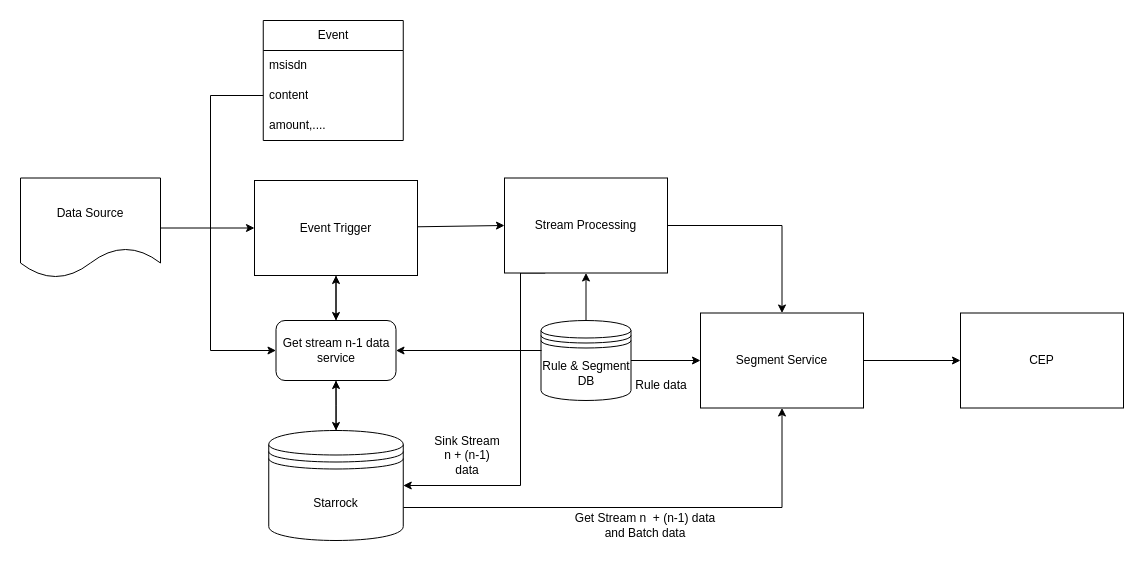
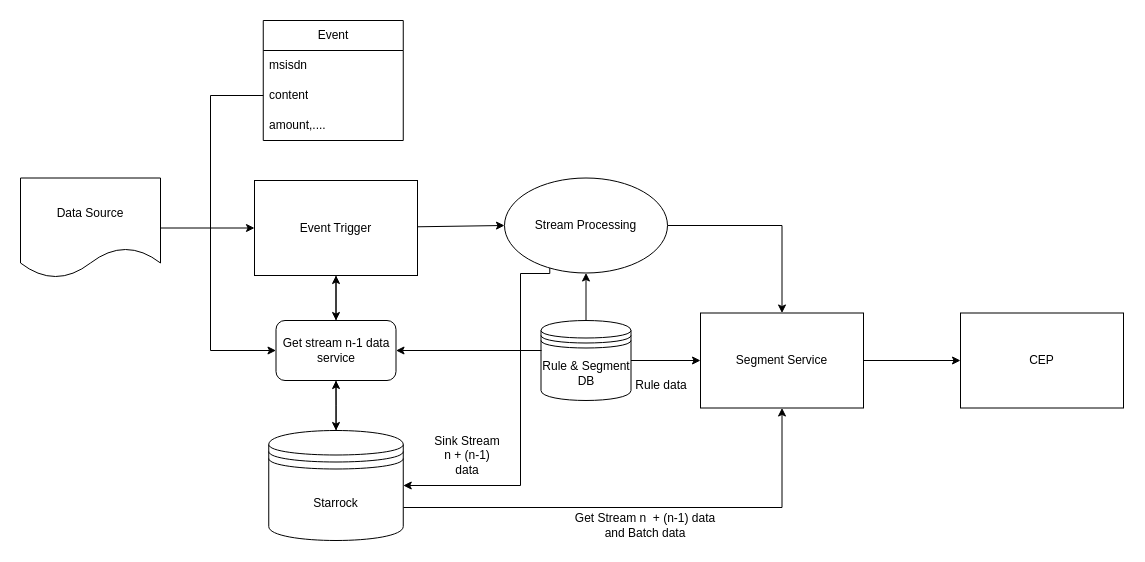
  <mxCell id="0" />
  <mxCell id="1" parent="0" />
  <mxCell id="2" style="edgeStyle=orthogonalEdgeStyle;rounded=0;orthogonalLoop=1;jettySize=auto;html=1;entryX=0.5;entryY=1;entryDx=0;entryDy=0;" parent="1" source="4" target="12" edge="1"><mxGeometry relative="1" as="geometry" /></mxCell>
  <mxCell id="3" style="edgeStyle=orthogonalEdgeStyle;rounded=0;orthogonalLoop=1;jettySize=auto;html=1;exitX=1;exitY=0.7;exitDx=0;exitDy=0;entryX=0.5;entryY=1;entryDx=0;entryDy=0;" parent="1" source="4" target="27" edge="1"><mxGeometry relative="1" as="geometry" /></mxCell>
  <mxCell id="4" value="Starrock" style="shape=datastore;whiteSpace=wrap;html=1;" parent="1" vertex="1"><mxGeometry x="268.25" y="430" width="134.5" height="110" as="geometry" /></mxCell>
  <mxCell id="5" style="edgeStyle=orthogonalEdgeStyle;rounded=0;orthogonalLoop=1;jettySize=auto;html=1;entryX=0;entryY=0.5;entryDx=0;entryDy=0;" parent="1" source="6" target="9" edge="1"><mxGeometry relative="1" as="geometry" /></mxCell>
  <mxCell id="6" value="Data Source" style="shape=document;whiteSpace=wrap;html=1;boundedLbl=1;" parent="1" vertex="1"><mxGeometry x="20" y="177.5" width="140" height="100" as="geometry" /></mxCell>
  <mxCell id="7" style="edgeStyle=orthogonalEdgeStyle;rounded=0;orthogonalLoop=1;jettySize=auto;html=1;" parent="1" source="9" target="12" edge="1"><mxGeometry relative="1" as="geometry" /></mxCell>
  <mxCell id="8" style="rounded=0;orthogonalLoop=1;jettySize=auto;html=1;entryX=0;entryY=0.5;entryDx=0;entryDy=0;" parent="1" source="9" target="24" edge="1"><mxGeometry relative="1" as="geometry" /></mxCell>
  <mxCell id="9" value="Event Trigger" style="rounded=0;whiteSpace=wrap;html=1;" parent="1" vertex="1"><mxGeometry x="254" y="180" width="163" height="95" as="geometry" /></mxCell>
  <mxCell id="10" style="edgeStyle=orthogonalEdgeStyle;rounded=0;orthogonalLoop=1;jettySize=auto;html=1;entryX=0.5;entryY=0;entryDx=0;entryDy=0;" parent="1" source="12" target="4" edge="1"><mxGeometry relative="1" as="geometry" /></mxCell>
  <mxCell id="11" style="edgeStyle=orthogonalEdgeStyle;rounded=0;orthogonalLoop=1;jettySize=auto;html=1;entryX=0.5;entryY=1;entryDx=0;entryDy=0;" parent="1" source="12" target="9" edge="1"><mxGeometry relative="1" as="geometry" /></mxCell>
  <mxCell id="12" value="Get stream n-1 data service" style="rounded=1;whiteSpace=wrap;html=1;" parent="1" vertex="1"><mxGeometry x="275.5" y="320" width="120" height="60" as="geometry" /></mxCell>
  <mxCell id="13" style="rounded=0;orthogonalLoop=1;jettySize=auto;html=1;entryX=0;entryY=0.5;entryDx=0;entryDy=0;exitX=0;exitY=0.5;exitDx=0;exitDy=0;edgeStyle=orthogonalEdgeStyle;" parent="1" source="16" target="12" edge="1"><mxGeometry relative="1" as="geometry"><Array as="points"><mxPoint x="210" y="95" /><mxPoint x="210" y="350" /></Array></mxGeometry></mxCell>
  <mxCell id="14" value="Event" style="swimlane;fontStyle=0;childLayout=stackLayout;horizontal=1;startSize=30;horizontalStack=0;resizeParent=1;resizeParentMax=0;resizeLast=0;collapsible=1;marginBottom=0;whiteSpace=wrap;html=1;" parent="1" vertex="1"><mxGeometry x="262.75" width="140" height="120" as="geometry" y="20" /></mxCell>
  <mxCell id="15" value="msisdn" style="text;strokeColor=none;fillColor=none;align=left;verticalAlign=middle;spacingLeft=4;spacingRight=4;overflow=hidden;points=[[0,0.5],[1,0.5]];portConstraint=eastwest;rotatable=0;whiteSpace=wrap;html=1;" parent="14" vertex="1"><mxGeometry y="30" width="140" height="30" as="geometry" /></mxCell>
  <mxCell id="16" value="content" style="text;strokeColor=none;fillColor=none;align=left;verticalAlign=middle;spacingLeft=4;spacingRight=4;overflow=hidden;points=[[0,0.5],[1,0.5]];portConstraint=eastwest;rotatable=0;whiteSpace=wrap;html=1;" parent="14" vertex="1"><mxGeometry y="60" width="140" height="30" as="geometry" /></mxCell>
  <mxCell id="17" value="amount,...." style="text;strokeColor=none;fillColor=none;align=left;verticalAlign=middle;spacingLeft=4;spacingRight=4;overflow=hidden;points=[[0,0.5],[1,0.5]];portConstraint=eastwest;rotatable=0;whiteSpace=wrap;html=1;" parent="14" vertex="1"><mxGeometry y="90" width="140" height="30" as="geometry" /></mxCell>
  <mxCell id="18" style="edgeStyle=orthogonalEdgeStyle;rounded=0;orthogonalLoop=1;jettySize=auto;html=1;entryX=0;entryY=0.5;entryDx=0;entryDy=0;" parent="1" source="20" target="27" edge="1"><mxGeometry relative="1" as="geometry" /></mxCell>
  <mxCell id="19" style="edgeStyle=orthogonalEdgeStyle;rounded=0;orthogonalLoop=1;jettySize=auto;html=1;entryX=0.5;entryY=1;entryDx=0;entryDy=0;" parent="1" source="20" target="24" edge="1"><mxGeometry relative="1" as="geometry" /></mxCell>
  <mxCell id="20" value="Rule &amp;amp; Segment DB" style="shape=datastore;whiteSpace=wrap;html=1;" parent="1" vertex="1"><mxGeometry x="540.5" y="320" width="90" height="80" as="geometry" /></mxCell>
  <mxCell id="21" style="rounded=0;orthogonalLoop=1;jettySize=auto;html=1;" parent="1" target="12" edge="1"><mxGeometry relative="1" as="geometry"><mxPoint x="541" y="350" as="sourcePoint" /></mxGeometry></mxCell>
  <mxCell id="22" style="edgeStyle=orthogonalEdgeStyle;rounded=0;orthogonalLoop=1;jettySize=auto;html=1;entryX=1;entryY=0.5;entryDx=0;entryDy=0;exitX=0.25;exitY=1;exitDx=0;exitDy=0;" parent="1" source="24" target="4" edge="1"><mxGeometry relative="1" as="geometry"><Array as="points"><mxPoint x="520" y="273" /><mxPoint x="520" y="485" /></Array></mxGeometry></mxCell>
  <mxCell id="23" style="edgeStyle=orthogonalEdgeStyle;rounded=0;orthogonalLoop=1;jettySize=auto;html=1;" parent="1" source="24" target="27" edge="1"><mxGeometry relative="1" as="geometry" /></mxCell>
- <mxCell id="24" value="Stream Processing" style="rounded=0;whiteSpace=wrap;html=1;" parent="1" vertex="1"><mxGeometry x="504" y="177.5" width="163" height="95" as="geometry" /></mxCell>
+ <mxCell id="24" value="Stream Processing" style="ellipse;whiteSpace=wrap;html=1;" parent="1" vertex="1"><mxGeometry x="504" y="177.5" width="163" height="95" as="geometry" /></mxCell>
  <mxCell id="25" value="Sink Stream n + (n-1) data" style="text;html=1;align=center;verticalAlign=middle;whiteSpace=wrap;rounded=0;" parent="1" vertex="1"><mxGeometry x="430" y="440" width="74" height="30" as="geometry" /></mxCell>
  <mxCell id="26" style="edgeStyle=orthogonalEdgeStyle;rounded=0;orthogonalLoop=1;jettySize=auto;html=1;" parent="1" source="27" target="30" edge="1"><mxGeometry relative="1" as="geometry" /></mxCell>
  <mxCell id="27" value="Segment Service" style="rounded=0;whiteSpace=wrap;html=1;" parent="1" vertex="1"><mxGeometry x="700" y="312.5" width="163" height="95" as="geometry" /></mxCell>
  <mxCell id="28" value="Get Stream n&amp;nbsp; + (n-1) data and Batch data" style="text;html=1;align=center;verticalAlign=middle;whiteSpace=wrap;rounded=0;" parent="1" vertex="1"><mxGeometry x="570" y="510" width="150" height="30" as="geometry" /></mxCell>
  <mxCell id="29" value="Rule data" style="text;html=1;align=center;verticalAlign=middle;whiteSpace=wrap;rounded=0;" parent="1" vertex="1"><mxGeometry x="630.5" y="370" width="60" height="30" as="geometry" /></mxCell>
  <mxCell id="30" value="CEP" style="rounded=0;whiteSpace=wrap;html=1;" parent="1" vertex="1"><mxGeometry x="960" y="312.5" width="163" height="95" as="geometry" /></mxCell>
